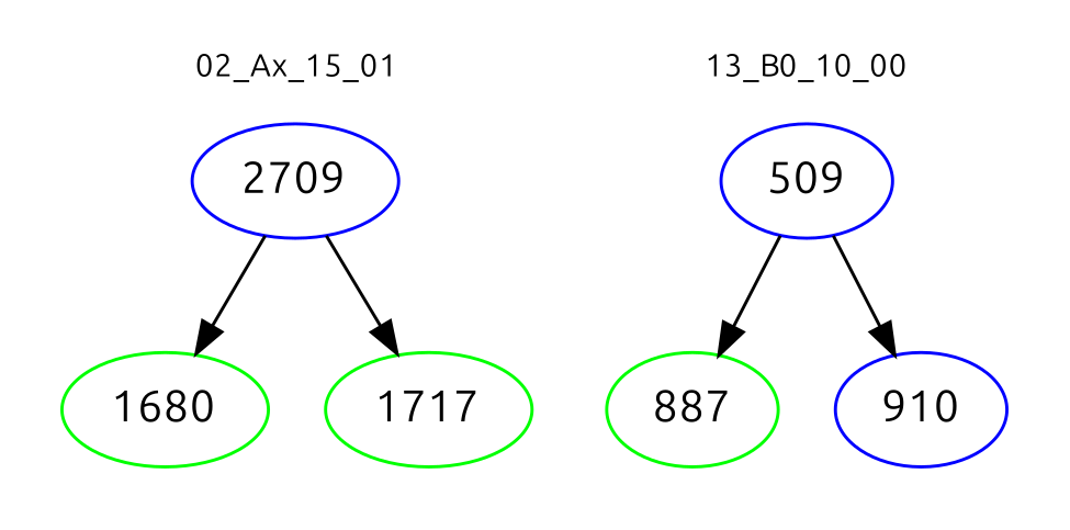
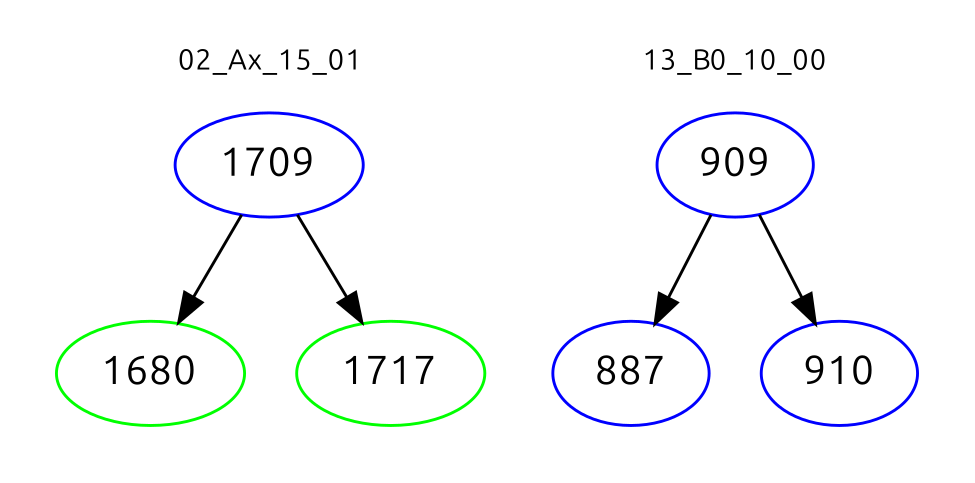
  digraph {
    fontname=Ubuntu
    node [color=blue fontname=Ubuntu]
    edge [color=black fontname=Ubuntu]
-   n1 [label=2709]
+   n1 [label=1709]
    n2 [color=green label=1680]
    n3 [color=green label=1717]
-   n4 [label=509]
-   n5 [color=green label=887]
+   n4 [label=909]
+   n5 [label=887]
    n6 [label=910]
    subgraph cluster_1 {
      color=white
      fontsize=10
      label="02_Ax_15_01"
      n1
      n2
      n3
    }
    subgraph cluster_2 {
      color=white
      fontsize=10
      label="13_B0_10_00"
      n4
      n5
      n6
    }
    n1 -> n2
    n1 -> n3
    n4 -> n5
    n4 -> n6
  }
